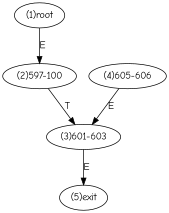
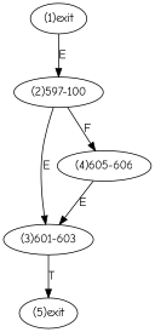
  digraph {
    fontname="Comic Neue"
    node [fontname="Comic Neue"]
    edge [fontname="Comic Neue"]
-   n1 [label="(1)root"]
+   n1 [label="(1)exit"]
    n2 [label="(2)597-100"]
    n3 [label="(3)601-603"]
    n4 [label="(4)605-606"]
    n5 [label="(5)exit"]
    n1 -> n2 [label=E]
-   n2 -> n3 [label=T]
-   n3 -> n5 [label=E]
+   n2 -> n3 [label=E]
+   n2 -> n4 [label=F]
+   n3 -> n5 [label=T]
    n4 -> n3 [label=E]
  }
